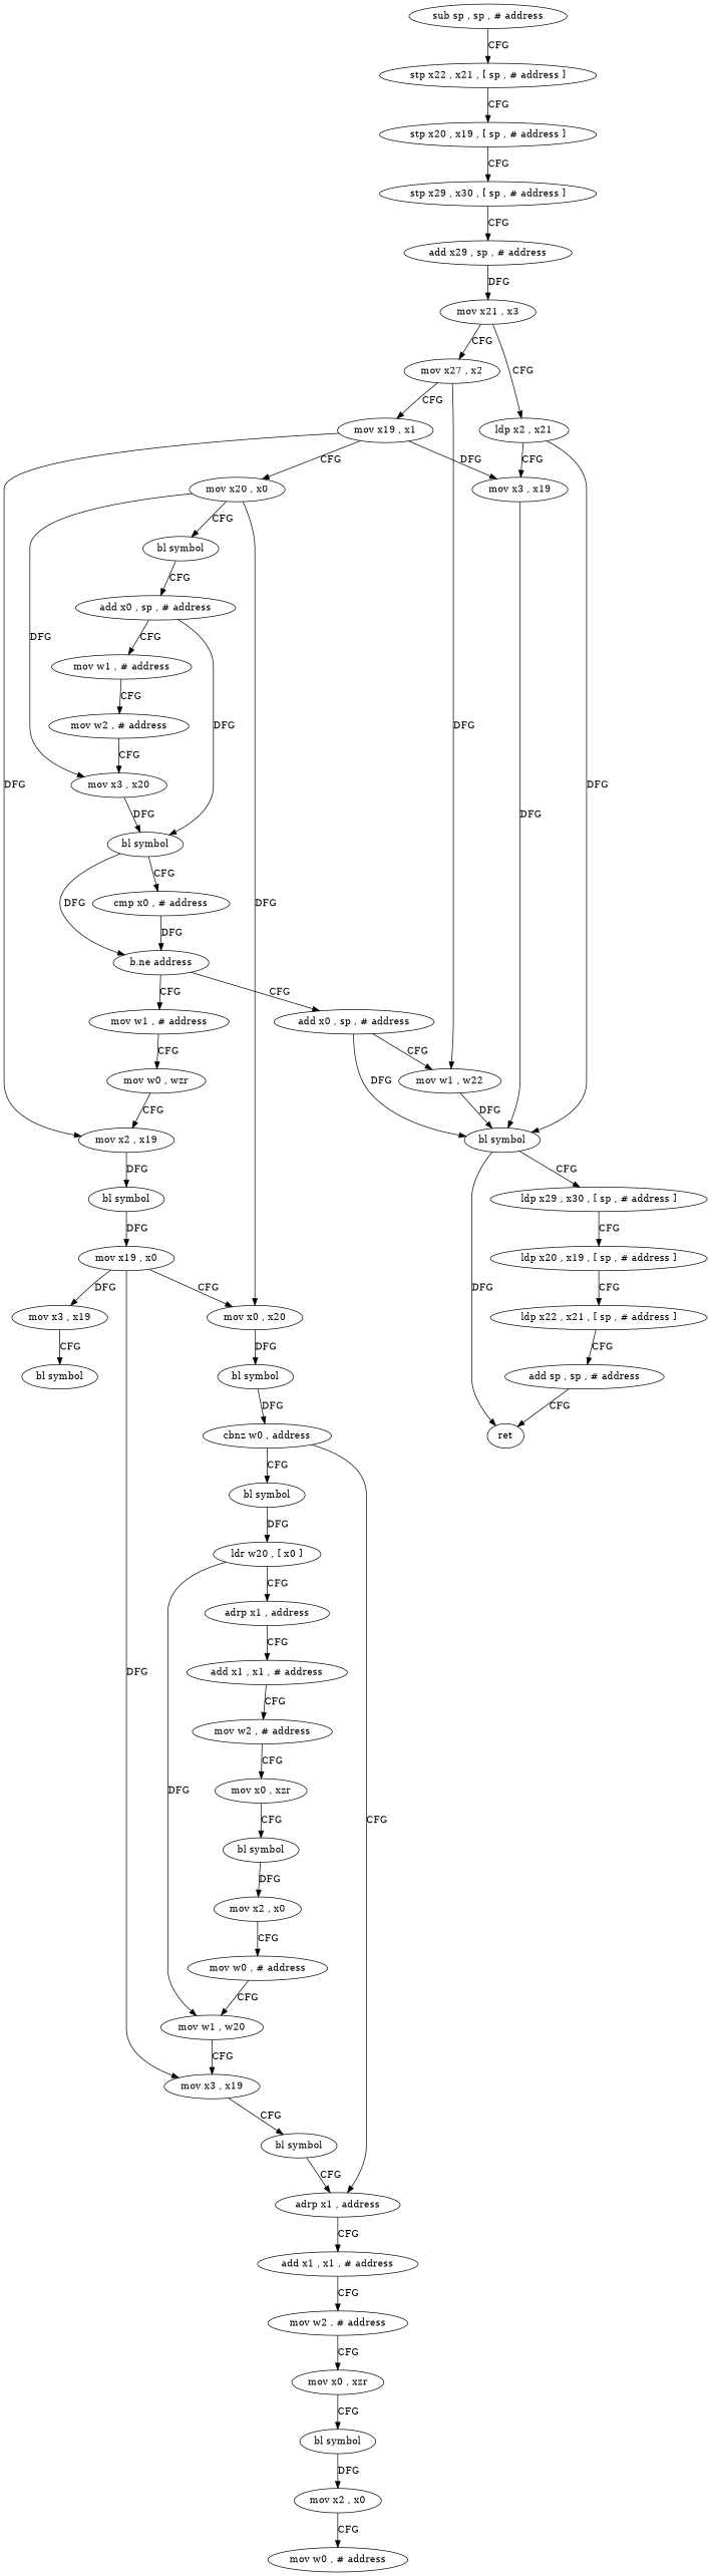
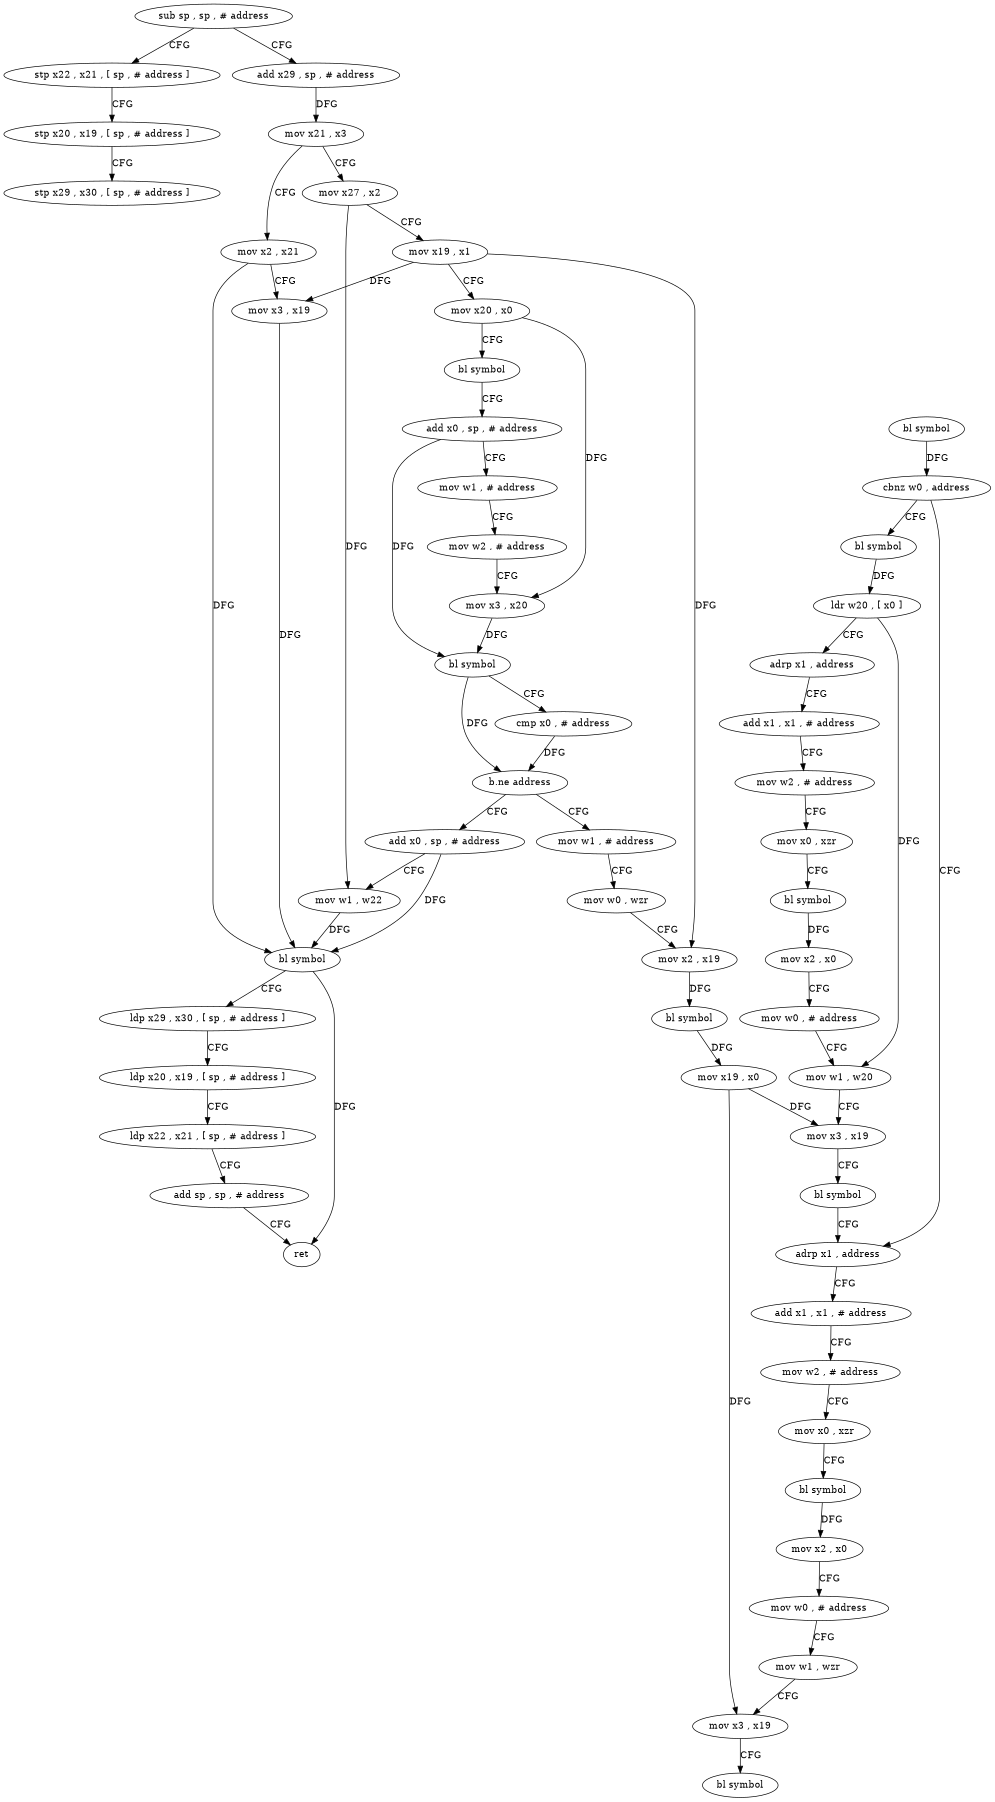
  digraph {
    n1 [label="sub sp , sp , # address"]
    n2 [label="stp x22 , x21 , [ sp , # address ]"]
    n3 [label="stp x20 , x19 , [ sp , # address ]"]
    n4 [label="stp x29 , x30 , [ sp , # address ]"]
    n5 [label="add x29 , sp , # address"]
    n6 [label="mov x21 , x3"]
    n7 [label="mov x27 , x2"]
-   n8 [label="ldp x2 , x21"]
+   n8 [label="mov x2 , x21"]
    n9 [label="mov x19 , x1"]
    n10 [label="mov w1 , w22"]
    n11 [label="mov x3 , x19"]
    n12 [label="bl symbol"]
    n13 [label="mov x20 , x0"]
    n14 [label="mov x2 , x19"]
    n15 [label="bl symbol"]
    n16 [label="mov x3 , x20"]
-   n17 [label="mov x0 , x20"]
    n18 [label="bl symbol"]
    n19 [label="add x0 , sp , # address"]
    n20 [label="bl symbol"]
    n21 [label="bl symbol"]
    n22 [label="mov w1 , # address"]
    n23 [label="mov w2 , # address"]
    n24 [label="cmp x0 , # address"]
    n25 [label="b.ne address"]
    n26 [label="mov w1 , # address"]
    n27 [label="add x0 , sp , # address"]
    n28 [label="mov w0 , wzr"]
    n29 [label="ldp x29 , x30 , [ sp , # address ]"]
    n30 [label=ret]
    n31 [label="mov x19 , x0"]
    n32 [label="mov x3 , x19"]
    n33 [label="mov x3 , x19"]
    n34 [label="bl symbol"]
    n35 [label="bl symbol"]
    n36 [label="cbnz w0 , address"]
    n37 [label="adrp x1 , address"]
    n38 [label="bl symbol"]
    n39 [label="add x1 , x1 , # address"]
    n40 [label="ldr w20 , [ x0 ]"]
    n41 [label="mov w2 , # address"]
    n42 [label="adrp x1 , address"]
    n43 [label="mov w1 , w20"]
    n44 [label="ldp x20 , x19 , [ sp , # address ]"]
    n45 [label="ldp x22 , x21 , [ sp , # address ]"]
    n46 [label="add sp , sp , # address"]
    n47 [label="mov x0 , xzr"]
    n48 [label="bl symbol"]
    n49 [label="mov x2 , x0"]
    n50 [label="mov w0 , # address"]
+   n51 [label="mov w1 , wzr"]
    n52 [label="add x1 , x1 , # address"]
    n53 [label="mov w2 , # address"]
    n54 [label="mov x0 , xzr"]
    n55 [label="bl symbol"]
    n56 [label="mov x2 , x0"]
    n57 [label="mov w0 , # address"]
    n1 -> n2 [label=CFG]
    n2 -> n3 [label=CFG]
    n3 -> n4 [label=CFG]
-   n4 -> n5 [label=CFG]
+   n1 -> n5 [label=CFG]
    n5 -> n6 [label=DFG]
    n6 -> n7 [label=CFG]
    n6 -> n8 [label=CFG]
    n7 -> n9 [label=CFG]
    n7 -> n10 [label=DFG]
    n8 -> n11 [label=CFG]
    n8 -> n12 [label=DFG]
    n9 -> n11 [label=DFG]
    n9 -> n13 [label=CFG]
    n9 -> n14 [label=DFG]
    n10 -> n12 [label=DFG]
    n11 -> n12 [label=DFG]
    n12 -> n29 [label=CFG]
    n12 -> n30 [label=DFG]
    n13 -> n15 [label=CFG]
    n13 -> n16 [label=DFG]
-   n13 -> n17 [label=DFG]
    n14 -> n18 [label=DFG]
    n15 -> n19 [label=CFG]
    n16 -> n20 [label=DFG]
-   n17 -> n21 [label=DFG]
    n18 -> n31 [label=DFG]
    n19 -> n20 [label=DFG]
    n19 -> n22 [label=CFG]
    n20 -> n24 [label=CFG]
    n20 -> n25 [label=DFG]
    n21 -> n36 [label=DFG]
    n22 -> n23 [label=CFG]
    n23 -> n16 [label=CFG]
    n24 -> n25 [label=DFG]
    n25 -> n26 [label=CFG]
    n25 -> n27 [label=CFG]
    n26 -> n28 [label=CFG]
    n27 -> n10 [label=CFG]
    n27 -> n12 [label=DFG]
    n28 -> n14 [label=CFG]
    n29 -> n44 [label=CFG]
-   n31 -> n17 [label=CFG]
    n31 -> n32 [label=DFG]
    n31 -> n33 [label=DFG]
    n32 -> n34 [label=CFG]
    n33 -> n35 [label=CFG]
    n35 -> n37 [label=CFG]
    n36 -> n37 [label=CFG]
    n36 -> n38 [label=CFG]
    n37 -> n39 [label=CFG]
    n38 -> n40 [label=DFG]
    n39 -> n41 [label=CFG]
    n40 -> n42 [label=CFG]
    n40 -> n43 [label=DFG]
    n41 -> n47 [label=CFG]
    n42 -> n52 [label=CFG]
    n43 -> n33 [label=CFG]
    n44 -> n45 [label=CFG]
    n45 -> n46 [label=CFG]
    n46 -> n30 [label=CFG]
    n47 -> n48 [label=CFG]
    n48 -> n49 [label=DFG]
    n49 -> n50 [label=CFG]
+   n50 -> n51 [label=CFG]
+   n51 -> n32 [label=CFG]
    n52 -> n53 [label=CFG]
    n53 -> n54 [label=CFG]
    n54 -> n55 [label=CFG]
    n55 -> n56 [label=DFG]
    n56 -> n57 [label=CFG]
    n57 -> n43 [label=CFG]
  }
